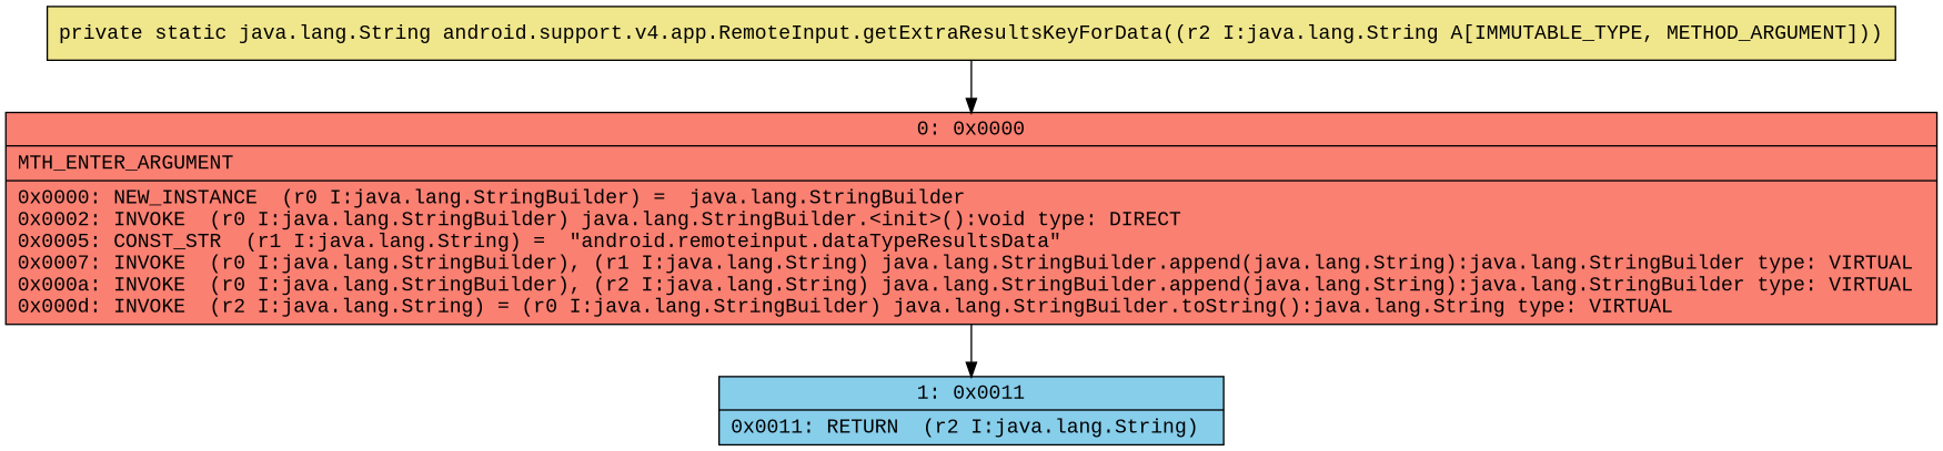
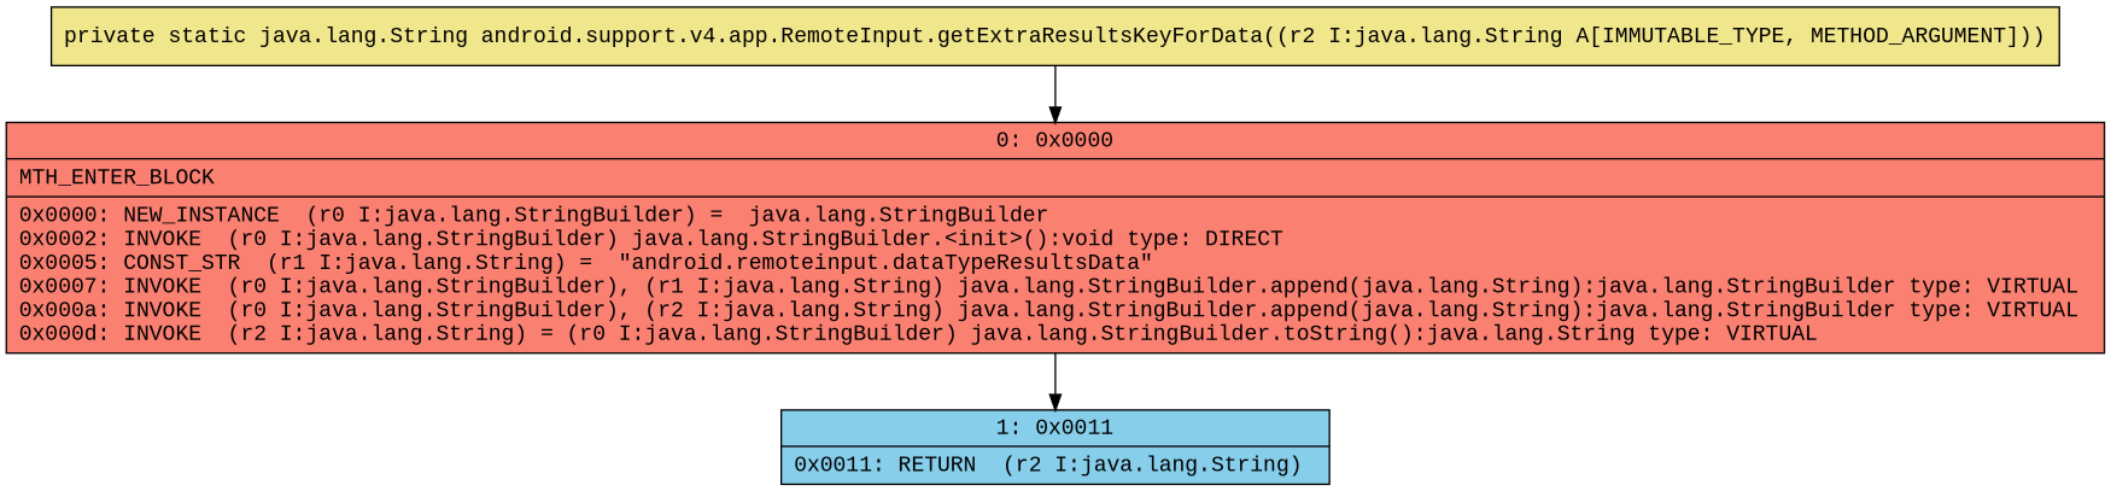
  digraph {
    fontname="Liberation Mono"
    node [shape=record style=filled fontname="Liberation Mono"]
    edge [fontname="Liberation Mono"]
-   n1 [label="{0\:\ 0x0000|MTH_ENTER_ARGUMENT\l|0x0000: NEW_INSTANCE  (r0 I:java.lang.StringBuilder) =  java.lang.StringBuilder \l0x0002: INVOKE  (r0 I:java.lang.StringBuilder) java.lang.StringBuilder.\<init\>():void type: DIRECT \l0x0005: CONST_STR  (r1 I:java.lang.String) =  \"android.remoteinput.dataTypeResultsData\" \l0x0007: INVOKE  (r0 I:java.lang.StringBuilder), (r1 I:java.lang.String) java.lang.StringBuilder.append(java.lang.String):java.lang.StringBuilder type: VIRTUAL \l0x000a: INVOKE  (r0 I:java.lang.StringBuilder), (r2 I:java.lang.String) java.lang.StringBuilder.append(java.lang.String):java.lang.StringBuilder type: VIRTUAL \l0x000d: INVOKE  (r2 I:java.lang.String) = (r0 I:java.lang.StringBuilder) java.lang.StringBuilder.toString():java.lang.String type: VIRTUAL \l}" fillcolor=salmon]
+   n1 [label="{0\:\ 0x0000|MTH_ENTER_BLOCK\l|0x0000: NEW_INSTANCE  (r0 I:java.lang.StringBuilder) =  java.lang.StringBuilder \l0x0002: INVOKE  (r0 I:java.lang.StringBuilder) java.lang.StringBuilder.\<init\>():void type: DIRECT \l0x0005: CONST_STR  (r1 I:java.lang.String) =  \"android.remoteinput.dataTypeResultsData\" \l0x0007: INVOKE  (r0 I:java.lang.StringBuilder), (r1 I:java.lang.String) java.lang.StringBuilder.append(java.lang.String):java.lang.StringBuilder type: VIRTUAL \l0x000a: INVOKE  (r0 I:java.lang.StringBuilder), (r2 I:java.lang.String) java.lang.StringBuilder.append(java.lang.String):java.lang.StringBuilder type: VIRTUAL \l0x000d: INVOKE  (r2 I:java.lang.String) = (r0 I:java.lang.StringBuilder) java.lang.StringBuilder.toString():java.lang.String type: VIRTUAL \l}" fillcolor=salmon]
    n2 [label="{1\:\ 0x0011|0x0011: RETURN  (r2 I:java.lang.String) \l}" fillcolor=skyblue]
    n3 [label="{private static java.lang.String android.support.v4.app.RemoteInput.getExtraResultsKeyForData((r2 I:java.lang.String A[IMMUTABLE_TYPE, METHOD_ARGUMENT])) }" fillcolor=khaki]
    n1 -> n2
    n3 -> n1
  }
